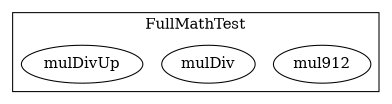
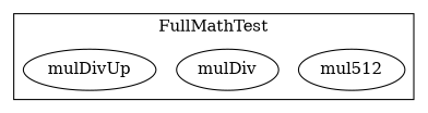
  strict digraph {
-   n1 [label=mul912]
+   n1 [label=mul512]
    n2 [label=mulDiv]
    n3 [label=mulDivUp]
    subgraph cluster_1 {
      label="[Solidity]"
    }
    subgraph cluster_2 {
      label=FullMathTest
      n1
      n2
      n3
    }
  }
